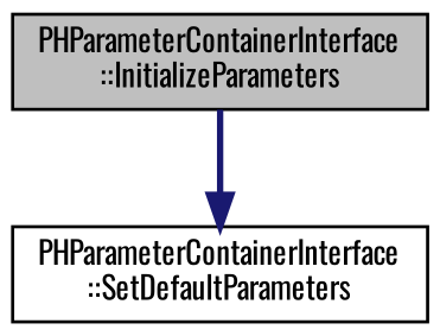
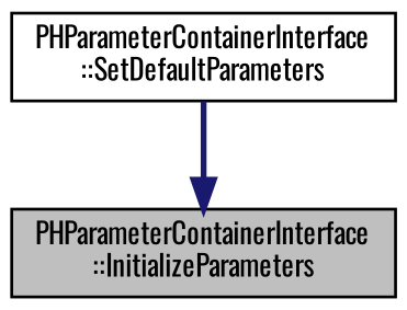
  digraph {
    rankdir=TB
    fontname=Oswald
    node [color=black fontname=Oswald fontsize=10 shape=record]
    n1 [fillcolor=grey75 fontcolor=black height=0.2 label="PHParameterContainerInterface\l::InitializeParameters" style=filled width=0.4]
    n2 [height=0.2 label="PHParameterContainerInterface\l::SetDefaultParameters" width=0.4]
-   n1 -> n2 [color=midnightblue fontname=Oswald fontsize=10 labelfontname=FreeSans labelfontsize=10 style=bold]
+   n2 -> n1 [color=midnightblue fontname=Oswald fontsize=10 labelfontname=FreeSans labelfontsize=10 style=bold]
  }
